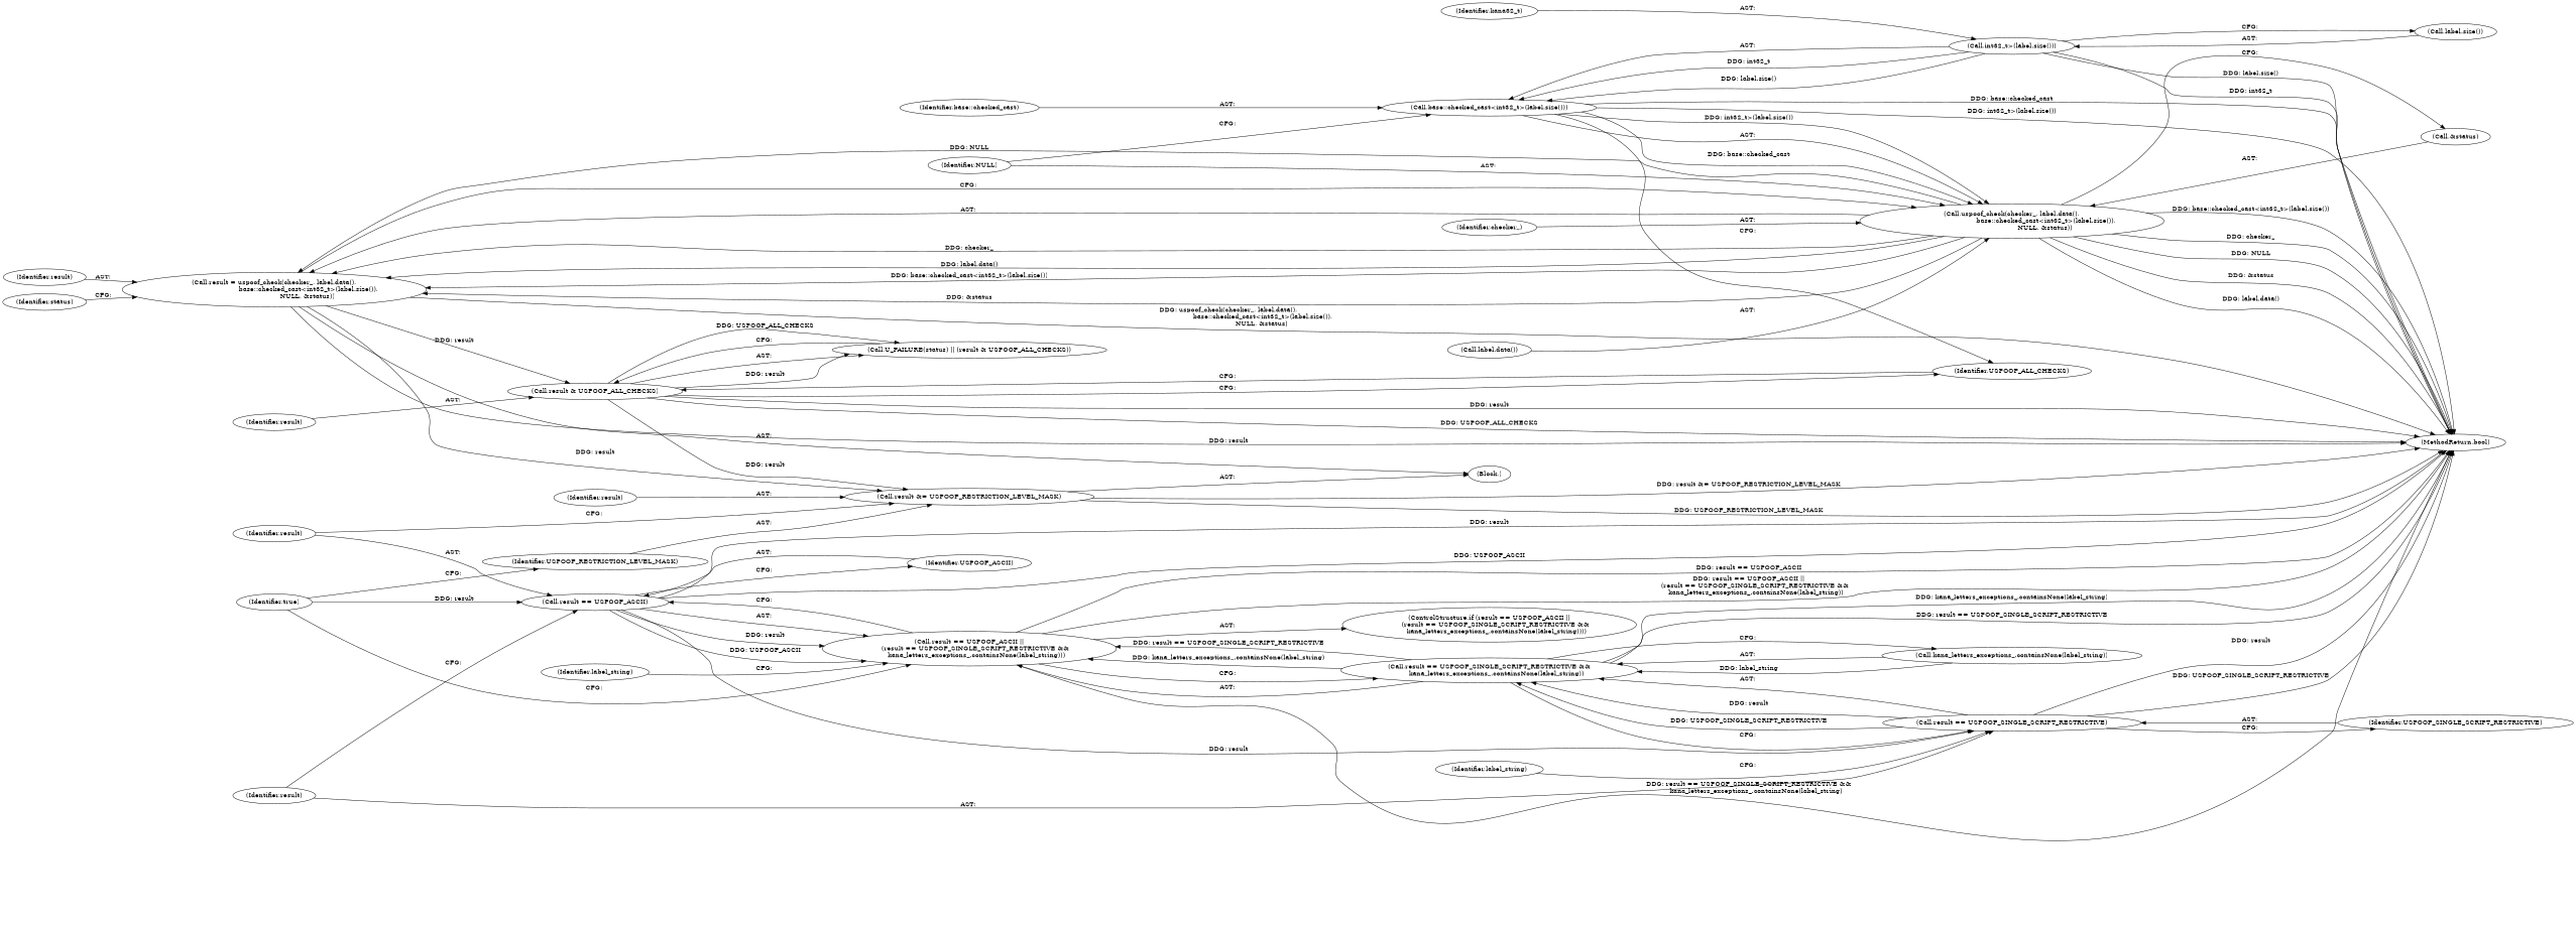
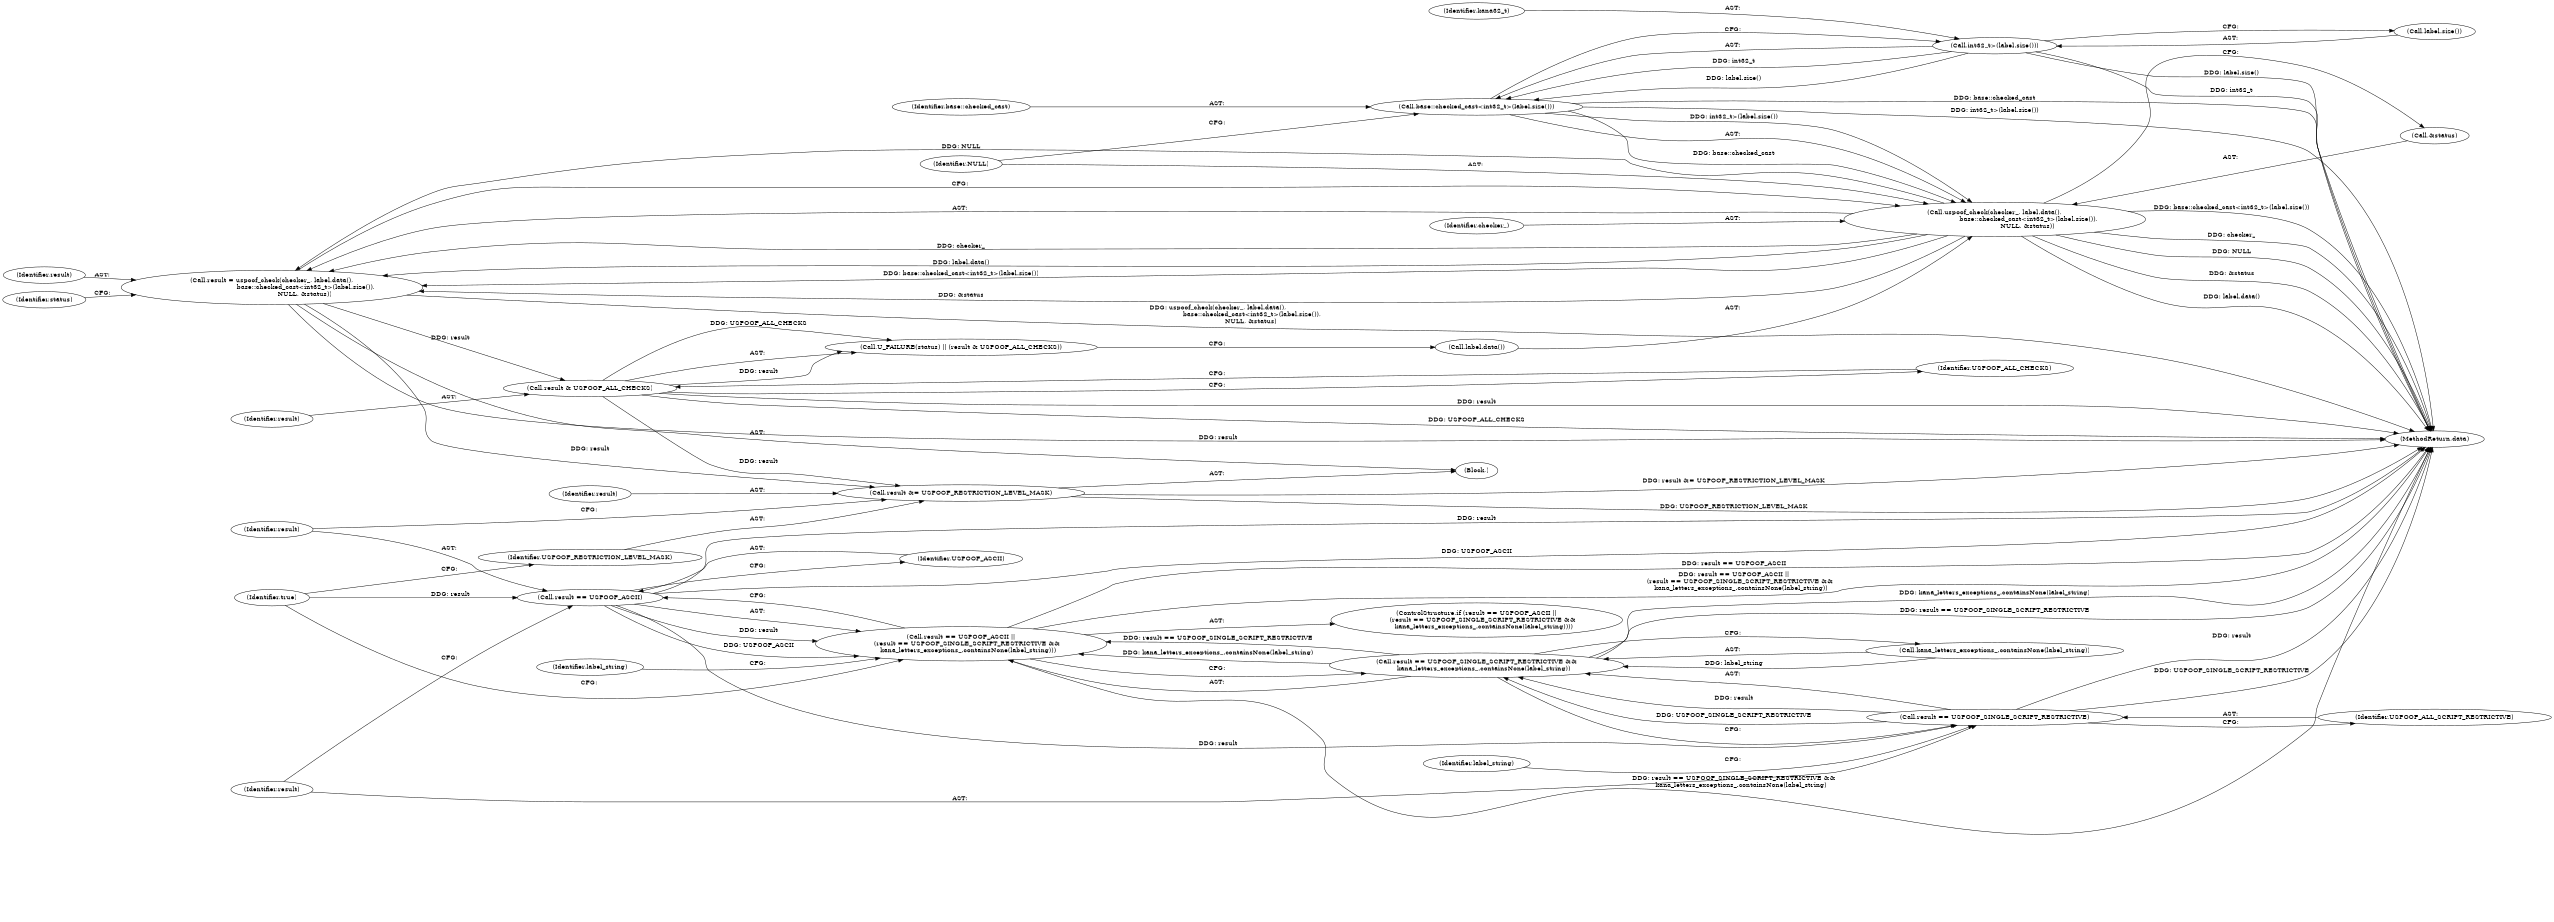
  digraph {
    rankdir=LR
    n1 [label="(Call,result == USPOOF_ASCII)"]
    n2 [label="(Call,result == USPOOF_ASCII ||\n      (result == USPOOF_SINGLE_SCRIPT_RESTRICTIVE &&\n       kana_letters_exceptions_.containsNone(label_string)))"]
    n3 [label="(Call,result == USPOOF_SINGLE_SCRIPT_RESTRICTIVE)"]
-   n4 [label="(MethodReturn,bool)"]
+   n4 [label="(MethodReturn,data)"]
    n5 [label="(Identifier,USPOOF_ASCII)"]
    n6 [label="(Call,result == USPOOF_SINGLE_SCRIPT_RESTRICTIVE &&\n       kana_letters_exceptions_.containsNone(label_string))"]
    n7 [label="(ControlStructure,if (result == USPOOF_ASCII ||\n      (result == USPOOF_SINGLE_SCRIPT_RESTRICTIVE &&\n       kana_letters_exceptions_.containsNone(label_string))))"]
-   n8 [label="(Identifier,USPOOF_SINGLE_SCRIPT_RESTRICTIVE)"]
+   n8 [label="(Identifier,USPOOF_ALL_SCRIPT_RESTRICTIVE)"]
    n9 [label="(Call,result &= USPOOF_RESTRICTION_LEVEL_MASK)"]
    n10 [label="(Block,)"]
    n11 [label="(Identifier,USPOOF_RESTRICTION_LEVEL_MASK)"]
    n12 [label="(Call,result & USPOOF_ALL_CHECKS)"]
    n13 [label="(Call,U_FAILURE(status) || (result & USPOOF_ALL_CHECKS))"]
    n14 [label="(Identifier,USPOOF_ALL_CHECKS)"]
    n15 [label="(Call,result = uspoof_check(checker_, label.data(),\n                                 base::checked_cast<int32_t>(label.size()),\n                                NULL, &status))"]
    n16 [label="(Call,uspoof_check(checker_, label.data(),\n                                 base::checked_cast<int32_t>(label.size()),\n                                NULL, &status))"]
    n17 [label="(Call,&status)"]
    n18 [label="(Call,base::checked_cast<int32_t>(label.size()))"]
    n19 [label="(Call,int32_t>(label.size()))"]
    n20 [label="(Call,label.size())"]
    n21 [label="(Call,kana_letters_exceptions_.containsNone(label_string))"]
    n22 [label="(Identifier,checker_)"]
    n23 [label="(Identifier,label_string)"]
    n24 [label="(Identifier,result)"]
    n25 [label="(Call,label.data())"]
    n26 [label="(Identifier,status)"]
    n27 [label="(Identifier,base::checked_cast)"]
    n28 [label="(Identifier,true)"]
    n29 [label="(Identifier,result)"]
    n30 [label="(Identifier,kana32_t)"]
    n31 [label="(Identifier,result)"]
    n32 [label="(Identifier,label_string)"]
    n33 [label="(Identifier,NULL)"]
    n34 [label="(Identifier,result)"]
    n35 [label="(Identifier,result)"]
    n1 -> n2 [label="AST: "]
    n1 -> n2 [label="DDG: result"]
    n1 -> n2 [label="DDG: USPOOF_ASCII"]
    n1 -> n3 [label="DDG: result"]
    n1 -> n4 [label="DDG: result"]
    n1 -> n4 [label="DDG: USPOOF_ASCII"]
    n1 -> n5 [label="CFG: "]
    n2 -> n1 [label="CFG: "]
    n2 -> n4 [label="DDG: result == USPOOF_ASCII"]
    n2 -> n4 [label="DDG: result == USPOOF_ASCII ||\n      (result == USPOOF_SINGLE_SCRIPT_RESTRICTIVE &&\n       kana_letters_exceptions_.containsNone(label_string))"]
    n2 -> n4 [label="DDG: result == USPOOF_SINGLE_SCRIPT_RESTRICTIVE &&\n       kana_letters_exceptions_.containsNone(label_string)"]
    n2 -> n6 [label="CFG: "]
    n2 -> n7 [label="AST: "]
    n3 -> n4 [label="DDG: result"]
    n3 -> n4 [label="DDG: USPOOF_SINGLE_SCRIPT_RESTRICTIVE"]
    n3 -> n6 [label="AST: "]
    n3 -> n6 [label="DDG: result"]
    n3 -> n6 [label="DDG: USPOOF_SINGLE_SCRIPT_RESTRICTIVE"]
    n3 -> n8 [label="CFG: "]
    n5 -> n1 [label="AST: "]
    n6 -> n2 [label="AST: "]
    n6 -> n2 [label="DDG: result == USPOOF_SINGLE_SCRIPT_RESTRICTIVE"]
    n6 -> n2 [label="DDG: kana_letters_exceptions_.containsNone(label_string)"]
    n6 -> n3 [label="CFG: "]
    n6 -> n4 [label="DDG: kana_letters_exceptions_.containsNone(label_string)"]
    n6 -> n4 [label="DDG: result == USPOOF_SINGLE_SCRIPT_RESTRICTIVE"]
    n6 -> n21 [label="CFG: "]
    n8 -> n3 [label="AST: "]
    n9 -> n4 [label="DDG: USPOOF_RESTRICTION_LEVEL_MASK"]
    n9 -> n4 [label="DDG: result &= USPOOF_RESTRICTION_LEVEL_MASK"]
    n9 -> n10 [label="AST: "]
    n11 -> n9 [label="AST: "]
    n12 -> n4 [label="DDG: result"]
    n12 -> n4 [label="DDG: USPOOF_ALL_CHECKS"]
    n12 -> n9 [label="DDG: result"]
    n12 -> n13 [label="AST: "]
    n12 -> n13 [label="DDG: result"]
    n12 -> n13 [label="DDG: USPOOF_ALL_CHECKS"]
    n12 -> n14 [label="CFG: "]
-   n13 -> n12 [label="CFG: "]
+   n13 -> n25 [label="CFG: "]
    n14 -> n12 [label="CFG: "]
    n15 -> n4 [label="DDG: uspoof_check(checker_, label.data(),\n                                 base::checked_cast<int32_t>(label.size()),\n                                NULL, &status)"]
    n15 -> n4 [label="DDG: result"]
    n15 -> n9 [label="DDG: result"]
    n15 -> n10 [label="AST: "]
    n15 -> n12 [label="DDG: result"]
    n15 -> n16 [label="CFG: "]
    n16 -> n4 [label="DDG: NULL"]
    n16 -> n4 [label="DDG: &status"]
    n16 -> n4 [label="DDG: label.data()"]
    n16 -> n4 [label="DDG: base::checked_cast<int32_t>(label.size())"]
    n16 -> n4 [label="DDG: checker_"]
    n16 -> n15 [label="AST: "]
    n16 -> n15 [label="DDG: checker_"]
    n16 -> n15 [label="DDG: &status"]
    n16 -> n15 [label="DDG: NULL"]
    n16 -> n15 [label="DDG: label.data()"]
    n16 -> n15 [label="DDG: base::checked_cast<int32_t>(label.size())"]
    n16 -> n17 [label="CFG: "]
    n17 -> n16 [label="AST: "]
    n18 -> n4 [label="DDG: base::checked_cast"]
    n18 -> n4 [label="DDG: int32_t>(label.size())"]
    n18 -> n16 [label="AST: "]
    n18 -> n16 [label="DDG: base::checked_cast"]
    n18 -> n16 [label="DDG: int32_t>(label.size())"]
-   n18 -> n14 [label="CFG: "]
+   n18 -> n19 [label="CFG: "]
    n19 -> n4 [label="DDG: label.size()"]
    n19 -> n4 [label="DDG: int32_t"]
    n19 -> n18 [label="AST: "]
    n19 -> n18 [label="DDG: int32_t"]
    n19 -> n18 [label="DDG: label.size()"]
    n19 -> n20 [label="CFG: "]
    n20 -> n19 [label="AST: "]
    n21 -> n6 [label="AST: "]
    n21 -> n6 [label="DDG: label_string"]
    n22 -> n16 [label="AST: "]
    n23 -> n3 [label="CFG: "]
    n24 -> n15 [label="AST: "]
    n25 -> n16 [label="AST: "]
    n26 -> n15 [label="CFG: "]
    n27 -> n18 [label="AST: "]
    n28 -> n1 [label="DDG: result"]
    n28 -> n2 [label="CFG: "]
    n28 -> n11 [label="CFG: "]
    n29 -> n9 [label="AST: "]
    n30 -> n19 [label="AST: "]
    n31 -> n1 [label="AST: "]
    n31 -> n9 [label="CFG: "]
    n32 -> n2 [label="CFG: "]
    n33 -> n16 [label="AST: "]
    n33 -> n18 [label="CFG: "]
    n34 -> n12 [label="AST: "]
    n35 -> n1 [label="CFG: "]
    n35 -> n3 [label="AST: "]
  }
